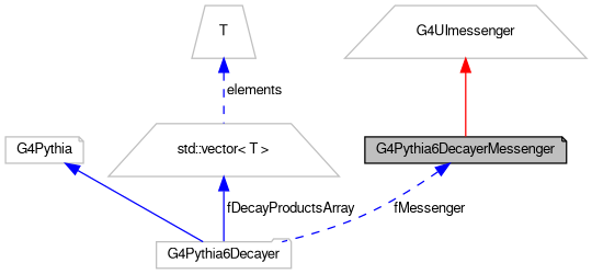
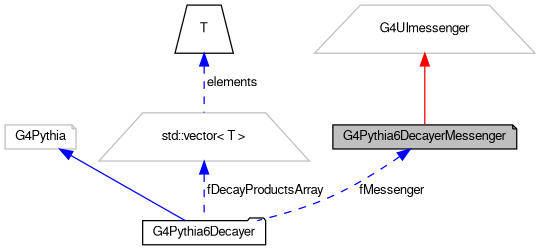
  digraph {
    node [color=grey75 fontname=FreeSans fontsize=10 shape=trapezium]
    edge [color=blue dir=back fontname=FreeSans fontsize=10 labelfontname=FreeSans labelfontsize=10 style=dashed]
    n1 [color=black fillcolor=grey75 fontcolor=black height=0.2 label=G4Pythia6DecayerMessenger shape=note style=filled width=0.4]
-   n2 [height=0.2 label=G4Pythia6Decayer shape=folder width=0.4]
+   n2 [color=black height=0.2 label=G4Pythia6Decayer shape=folder width=0.4]
    n3 [height=0.2 label=G4UImessenger width=0.4]
    n4 [height=0.2 label=G4Pythia shape=note width=0.4]
    n5 [height=0.2 label="std::vector\< T \>" width=0.4]
-   n6 [height=0.2 label=T width=0.4]
+   n6 [color=black height=0.2 label=T width=0.4]
    n1 -> n2 [label=" fMessenger"]
    n3 -> n1 [color=red style=solid]
    n4 -> n2 [style=solid]
-   n5 -> n2 [label=" fDecayProductsArray" style=solid]
+   n5 -> n2 [label=" fDecayProductsArray"]
    n6 -> n5 [label=" elements"]
  }
